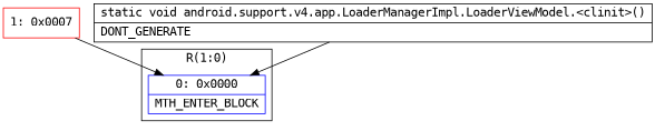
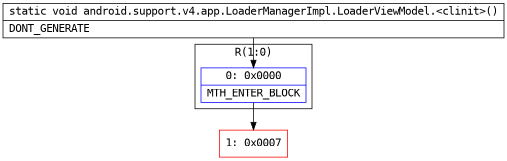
  digraph {
    fontname="DejaVu Sans Mono"
    node [shape=record fontname="DejaVu Sans Mono"]
    edge [fontname="DejaVu Sans Mono"]
    n1 [color=blue label="{0\:\ 0x0000|MTH_ENTER_BLOCK\l}"]
    n2 [color=red label="{1\:\ 0x0007}"]
    n3 [label="{static void android.support.v4.app.LoaderManagerImpl.LoaderViewModel.\<clinit\>()  | DONT_GENERATE\l}"]
    subgraph cluster_1 {
      label="R(1:0)"
      n1
    }
-   n2 -> n1
+   n1 -> n2
    n3 -> n1
  }
